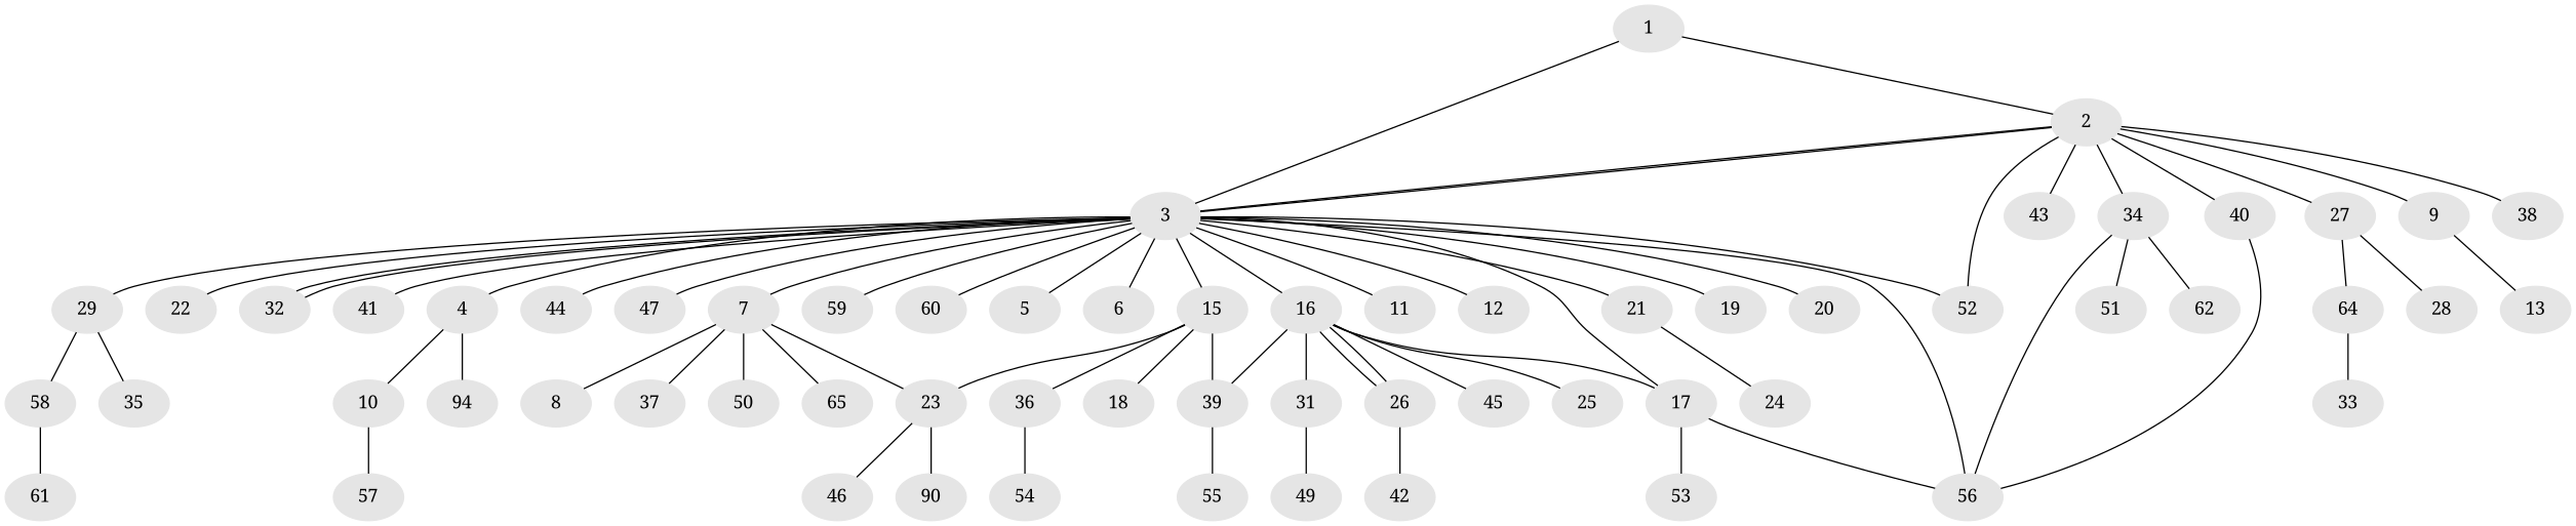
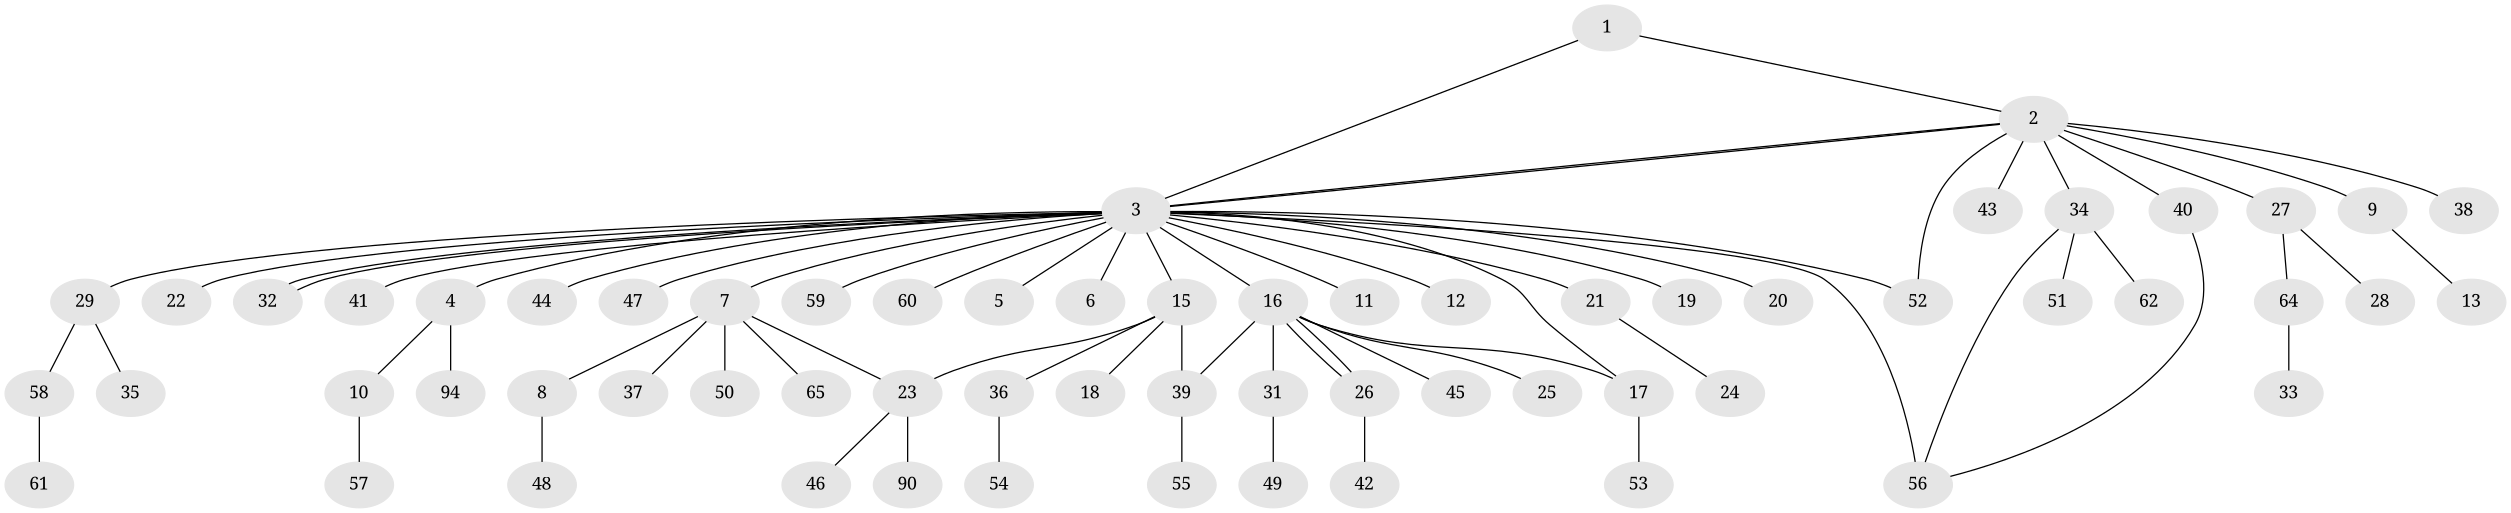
  graph {
    fontname="Noto Serif"
    node [color=gray90 fontname="Noto Serif" style=filled]
    edge [fontname="Noto Serif"]
    1
    2
    3
    9
    27
    34
    38
    40
    43
    52
    4
    5
    6
    7
    11
    12
    15
    16
    17
    19
    20
    21
    22
    29
    32
    41
    44
    47
    56
    59
    60
    13
    28
    64
    51
    62
    10
    n38 [label=94]
    8
    23
    37
    50
    65
    18
    36
    39
    25
    26
    31
    45
    53
    24
    35
    58
    57
+   48
    n57 [label=90]
    46
    54
    55
    42
    49
    33
    61
    1 -- 2
    1 -- 3
    2 -- 3
    2 -- 3
    2 -- 9
    2 -- 27
    2 -- 34
    2 -- 38
    2 -- 40
    2 -- 43
    2 -- 52
    3 -- 52
    3 -- 4
    3 -- 5
    3 -- 6
    3 -- 7
    3 -- 11
    3 -- 12
    3 -- 15
    3 -- 16
    3 -- 17
    3 -- 19
    3 -- 20
    3 -- 21
    3 -- 22
    3 -- 29
    3 -- 32
    3 -- 32
    3 -- 41
    3 -- 44
    3 -- 47
    3 -- 56
    3 -- 59
    3 -- 60
    9 -- 13
    27 -- 28
    27 -- 64
    34 -- 56
    34 -- 51
    34 -- 62
    40 -- 56
    4 -- 10
    4 -- n38
    7 -- 8
    7 -- 23
    7 -- 37
    7 -- 50
    7 -- 65
    15 -- 23
    15 -- 18
    15 -- 36
    15 -- 39
    16 -- 17
    16 -- 39
    16 -- 25
    16 -- 26
    16 -- 26
    16 -- 31
    16 -- 45
-   17 -- 56
    17 -- 53
    21 -- 24
    29 -- 35
    29 -- 58
    64 -- 33
    10 -- 57
+   8 -- 48
    23 -- n57
    23 -- 46
    36 -- 54
    39 -- 55
    26 -- 42
    31 -- 49
    58 -- 61
  }
